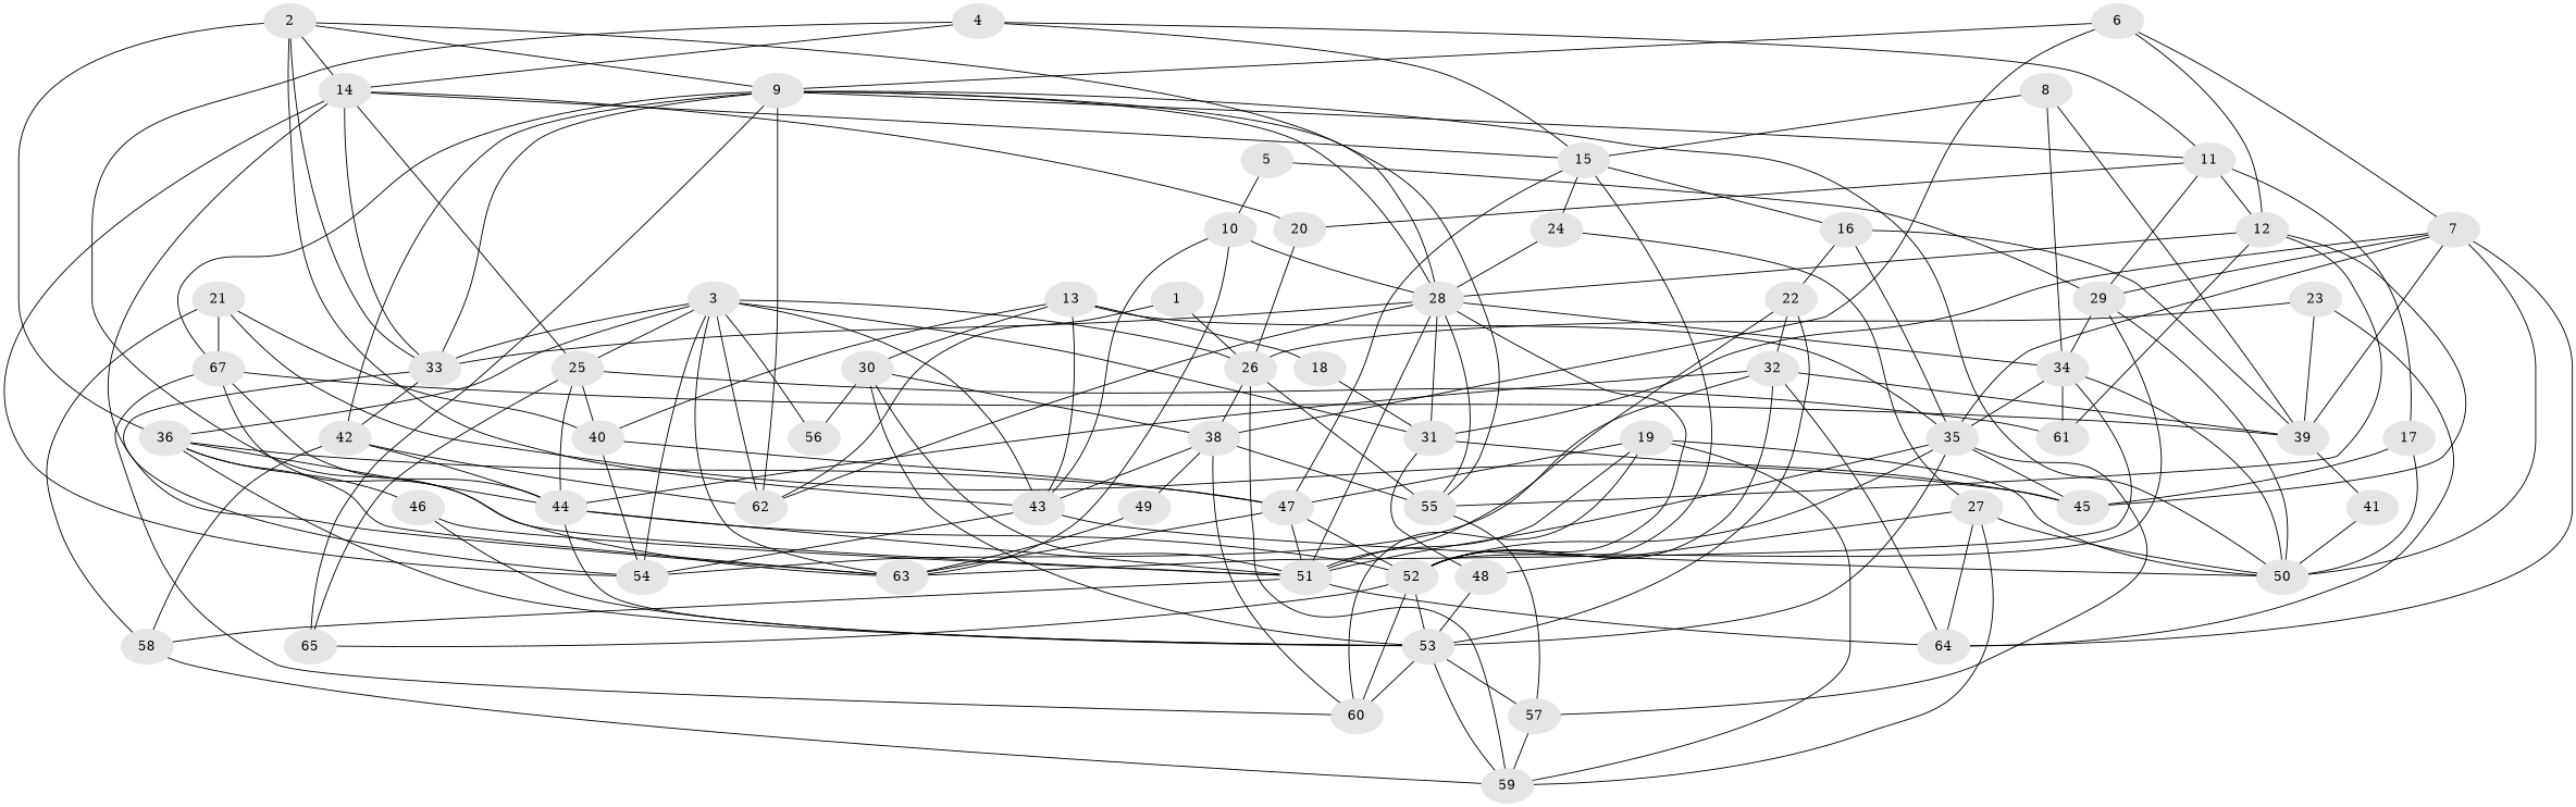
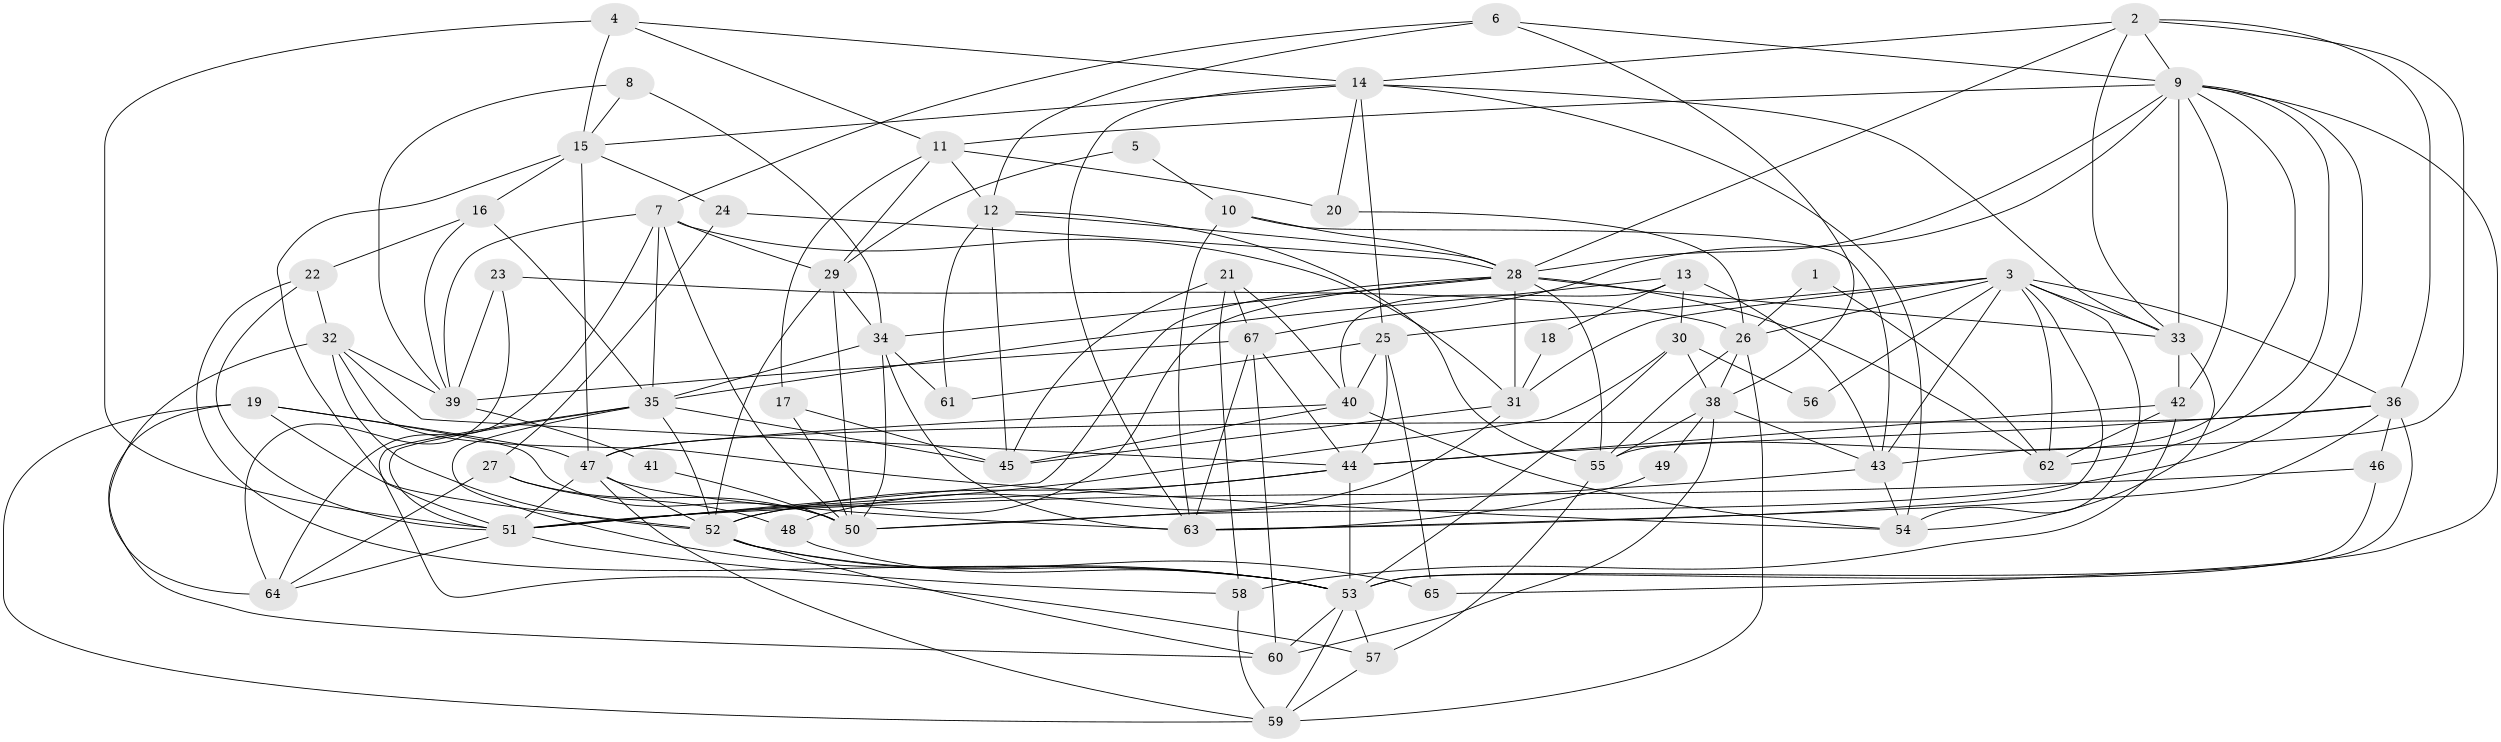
  graph {
    node [color=gray90 style=filled]
    edge [weight=1.0]
    1
    26
    62
    38
    55
    59
    2
    9
    14
    28
    33
    36
    43
    11
    50
    n16 [label=67]
    42
    65
    25
    54
    63
    15
    20
    31
    51
    34
    52
    46
    47
    53
    44
    3
    56
    61
    40
    45
    48
    4
    29
    12
    17
    16
    24
    64
    58
    5
    10
    6
    7
    35
    39
    60
    49
    57
    41
    8
    13
    18
    30
    22
    27
    32
    19
    21
    23
    1 -- 26
    1 -- 62
    26 -- 38
    26 -- 55
    26 -- 59
    38 -- 55
    38 -- 43
    38 -- 60
    38 -- 49
    55 -- 57
    2 -- 9
    2 -- 14
    2 -- 28
    2 -- 33
    2 -- 36
    2 -- 43
    9 -- 62
    9 -- 55
    9 -- 28
    9 -- 33
    9 -- 11
    9 -- 50
    9 -- n16
    9 -- 42
    9 -- 65
    14 -- 33
    14 -- 25
    14 -- 54
    14 -- 63
    14 -- 15
    14 -- 20
    28 -- 62
    28 -- 55
    28 -- 33
    28 -- 31
    28 -- 51
    28 -- 34
    28 -- 52
    33 -- 42
    33 -- 54
    36 -- 63
    36 -- 46
    36 -- 47
    36 -- 53
    36 -- 44
    43 -- 50
    43 -- 54
    11 -- 20
    11 -- 29
    11 -- 12
    11 -- 17
    n16 -- 63
    n16 -- 44
    n16 -- 39
    n16 -- 60
    42 -- 62
    42 -- 44
    42 -- 58
    25 -- 65
    25 -- 44 [weight=2.0]
    25 -- 61
    25 -- 40
    15 -- 52 [weight=2.0]
    15 -- 47
    15 -- 16
    15 -- 24
    20 -- 26
    31 -- 45
    31 -- 48
    51 -- 64
    51 -- 58
    34 -- 50
    34 -- 63
    34 -- 61
    34 -- 35
    52 -- 65
    52 -- 53
    52 -- 60 [weight=2.0]
    46 -- 51
    46 -- 53
-   27 -- 59
+   47 -- 59
    47 -- 63
    47 -- 51
    47 -- 52
    53 -- 59
    53 -- 60
    53 -- 57
    44 -- 51
    44 -- 52 [weight=2.0]
    44 -- 53
    3 -- 26
    3 -- 62
    3 -- 33
    3 -- 36
    3 -- 43
    3 -- 25
    3 -- 54
    3 -- 63
    3 -- 31
    3 -- 56
    40 -- 54
    40 -- 47
+   40 -- 45
    48 -- 53
    4 -- 14
    4 -- 11
    4 -- 15
    4 -- 51
    29 -- 50
    29 -- 34
    29 -- 52
    12 -- 55
    12 -- 28
    12 -- 61
    12 -- 45
    17 -- 50
    17 -- 45
    16 -- 35
    16 -- 39
    16 -- 22
    24 -- 28
    24 -- 27
    58 -- 59
    5 -- 29
    5 -- 10
    10 -- 28
    10 -- 43
    10 -- 63
    6 -- 38
    6 -- 9
    6 -- 12
    6 -- 7
    7 -- 50
    7 -- 31
    7 -- 29
    7 -- 64
    7 -- 35
    7 -- 39
    35 -- 51
    35 -- 52
    35 -- 53
    35 -- 45
    35 -- 57
    39 -- 41
    49 -- 63
    57 -- 59
    41 -- 50
    8 -- 15
    8 -- 34
    8 -- 39
    13 -- 43
    13 -- 40
    13 -- 35
    13 -- 18
    13 -- 30
    18 -- 31
    30 -- 38
    30 -- 51
    30 -- 53
    30 -- 56
    22 -- 51
    22 -- 53
    22 -- 32
    27 -- 50
    27 -- 48
    27 -- 64
    32 -- 54
    32 -- 52
    32 -- 44
    32 -- 64
    32 -- 39
    19 -- 59
    19 -- 50
    19 -- 51
    19 -- 47
    19 -- 60
    21 -- n16
    21 -- 40
    21 -- 45
    21 -- 58
    23 -- 26
    23 -- 64
    23 -- 39
  }
